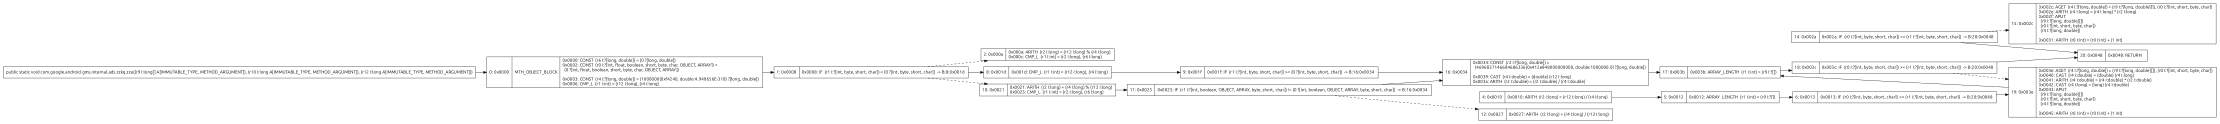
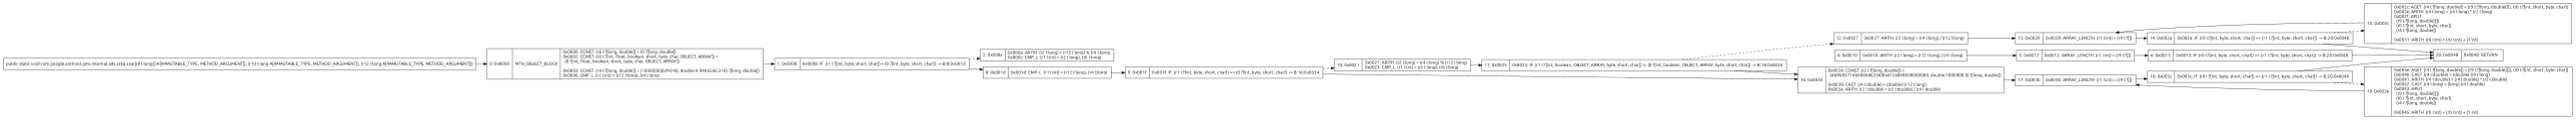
  digraph {
    fontname=Ubuntu
    rankdir=LR
    node [fontname=Ubuntu shape=record]
    edge [fontname=Ubuntu]
    n1 [label="{0\:\ 0x0000|MTH_OBJECT_BLOCK\l|0x0000: CONST  (r6 I:?[long, double]) = (0 ?[long, double]) \l0x0002: CONST  (r0 I:?[int, float, boolean, short, byte, char, OBJECT, ARRAY]) = \l  (0 ?[int, float, boolean, short, byte, char, OBJECT, ARRAY])\l \l0x0003: CONST  (r4 I:?[long, double]) = (1000000(0xf4240, double:4.940656E\-318) ?[long, double]) \l0x0006: CMP_L  (r1 I:int) = (r12 I:long), (r4 I:long) \l}"]
    n2 [label="{1\:\ 0x0008|0x0008: IF  (r1 I:?[int, byte, short, char]) \< (0 ?[int, byte, short, char])  \-\> B:8:0x001d \l}"]
    n3 [label="{2\:\ 0x000a|0x000a: ARITH  (r2 I:long) = (r12 I:long) % (r4 I:long) \l0x000c: CMP_L  (r1 I:int) = (r2 I:long), (r6 I:long) \l}"]
    n4 [label="{8\:\ 0x001d|0x001d: CMP_L  (r1 I:int) = (r12 I:long), (r4 I:long) \l}"]
    n5 [label="{9\:\ 0x001f|0x001f: IF  (r1 I:?[int, byte, short, char]) \>= (0 ?[int, byte, short, char])  \-\> B:16:0x0034 \l}"]
    n6 [label="{4\:\ 0x0010|0x0010: ARITH  (r2 I:long) = (r12 I:long) \/ (r4 I:long) \l}"]
    n7 [label="{5\:\ 0x0012|0x0012: ARRAY_LENGTH  (r1 I:int) = (r9 I:?[]) \l}"]
    n8 [label="{6\:\ 0x0013|0x0013: IF  (r0 I:?[int, byte, short, char]) \>= (r1 I:?[int, byte, short, char])  \-\> B:20:0x0048 \l}"]
    n9 [label="{20\:\ 0x0048|0x0048: RETURN   \l}"]
    n10 [label="{10\:\ 0x0021|0x0021: ARITH  (r2 I:long) = (r4 I:long) % (r12 I:long) \l0x0023: CMP_L  (r1 I:int) = (r2 I:long), (r6 I:long) \l}"]
    n11 [label="{16\:\ 0x0034|0x0034: CONST  (r2 I:?[long, double]) = \l  (4696837146684686336(0x412e848000000000, double:1000000.0) ?[long, double])\l \l0x0039: CAST  (r4 I:double) = (double) (r12 I:long) \l0x003a: ARITH  (r2 I:double) = (r2 I:double) \/ (r4 I:double) \l}"]
    n12 [label="{11\:\ 0x0025|0x0025: IF  (r1 I:?[int, boolean, OBJECT, ARRAY, byte, short, char]) != (0 ?[int, boolean, OBJECT, ARRAY, byte, short, char])  \-\> B:16:0x0034 \l}"]
    n13 [label="{17\:\ 0x003b|0x003b: ARRAY_LENGTH  (r1 I:int) = (r9 I:?[]) \l}"]
    n14 [label="{12\:\ 0x0027|0x0027: ARITH  (r2 I:long) = (r4 I:long) \/ (r12 I:long) \l}"]
+   n15 [label="{13\:\ 0x0029|0x0029: ARRAY_LENGTH  (r1 I:int) = (r9 I:?[]) \l}"]
    n16 [label="{14\:\ 0x002a|0x002a: IF  (r0 I:?[int, byte, short, char]) \>= (r1 I:?[int, byte, short, char])  \-\> B:20:0x0048 \l}"]
    n17 [label="{15\:\ 0x002c|0x002c: AGET  (r4 I:?[long, double]) = (r9 I:?[long, double][]), (r0 I:?[int, short, byte, char]) \l0x002e: ARITH  (r4 I:long) = (r4 I:long) * (r2 I:long) \l0x002f: APUT  \l  (r9 I:?[long, double][])\l  (r0 I:?[int, short, byte, char])\l  (r4 I:?[long, double])\l \l0x0031: ARITH  (r0 I:int) = (r0 I:int) + (1 int) \l}"]
    n18 [label="{18\:\ 0x003c|0x003c: IF  (r0 I:?[int, byte, short, char]) \>= (r1 I:?[int, byte, short, char])  \-\> B:20:0x0048 \l}"]
    n19 [label="{19\:\ 0x003e|0x003e: AGET  (r4 I:?[long, double]) = (r9 I:?[long, double][]), (r0 I:?[int, short, byte, char]) \l0x0040: CAST  (r4 I:double) = (double) (r4 I:long) \l0x0041: ARITH  (r4 I:double) = (r4 I:double) * (r2 I:double) \l0x0042: CAST  (r4 I:long) = (long) (r4 I:double) \l0x0043: APUT  \l  (r9 I:?[long, double][])\l  (r0 I:?[int, short, byte, char])\l  (r4 I:?[long, double])\l \l0x0045: ARITH  (r0 I:int) = (r0 I:int) + (1 int) \l}"]
    n20 [label="{public static void com.google.android.gms.internal.ads.zzkq.zza((r9 I:long[] A[IMMUTABLE_TYPE, METHOD_ARGUMENT]), (r10 I:long A[IMMUTABLE_TYPE, METHOD_ARGUMENT]), (r12 I:long A[IMMUTABLE_TYPE, METHOD_ARGUMENT])) }"]
    n1 -> n2
    n2 -> n3 [style=dashed]
    n2 -> n4
    n4 -> n5
-   n2 -> n10 [style=dashed]
+   n5 -> n10 [style=dashed]
    n5 -> n11
    n6 -> n7
    n7 -> n8
-   n8 -> n19
+   n8 -> n9
    n10 -> n12
    n11 -> n13
    n12 -> n11
    n12 -> n14 [style=dashed]
    n13 -> n18
+   n14 -> n15
+   n15 -> n16
    n16 -> n9
    n16 -> n17 [style=dashed]
+   n17 -> n15
    n18 -> n9
    n18 -> n19 [style=dashed]
    n19 -> n13
    n20 -> n1
  }
